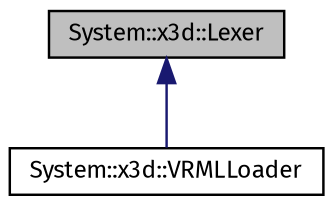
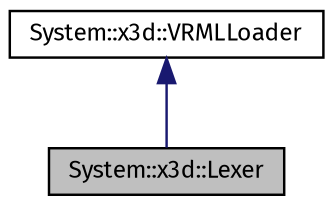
  digraph {
    fontname="Fira Sans"
    node [color=black fontname="Fira Sans" fontsize=10 shape=record style=filled]
    n1 [fillcolor=grey75 fontcolor=black height=0.2 label="System::x3d::Lexer" width=0.4]
    n2 [fillcolor=white height=0.2 label="System::x3d::VRMLLoader" width=0.4]
-   n1 -> n2 [color=midnightblue dir=back fontname="Fira Sans" fontsize=10 labelfontname=Helvetica labelfontsize=10 style=solid]
+   n2 -> n1 [color=midnightblue dir=back fontname="Fira Sans" fontsize=10 labelfontname=Helvetica labelfontsize=10 style=solid]
  }
